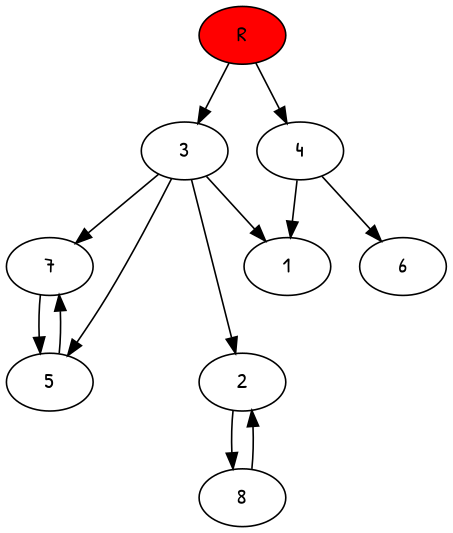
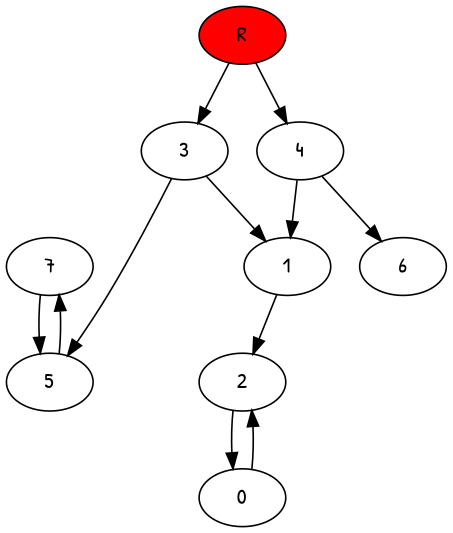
  digraph {
    fontname="Patrick Hand"
    node [fontname="Patrick Hand"]
    edge [fontname="Patrick Hand"]
    2
-   8
+   8 [label=0]
    3
    1
    7
    5
    4
    6
    R [fillcolor="#ff0000" style=filled]
    2 -> 8
    8 -> 2
-   3 -> 2
+   1 -> 2
    3 -> 1
-   3 -> 7
    3 -> 5
    7 -> 5
    5 -> 7
    4 -> 1
    4 -> 6
    R -> 3
    R -> 4
  }
